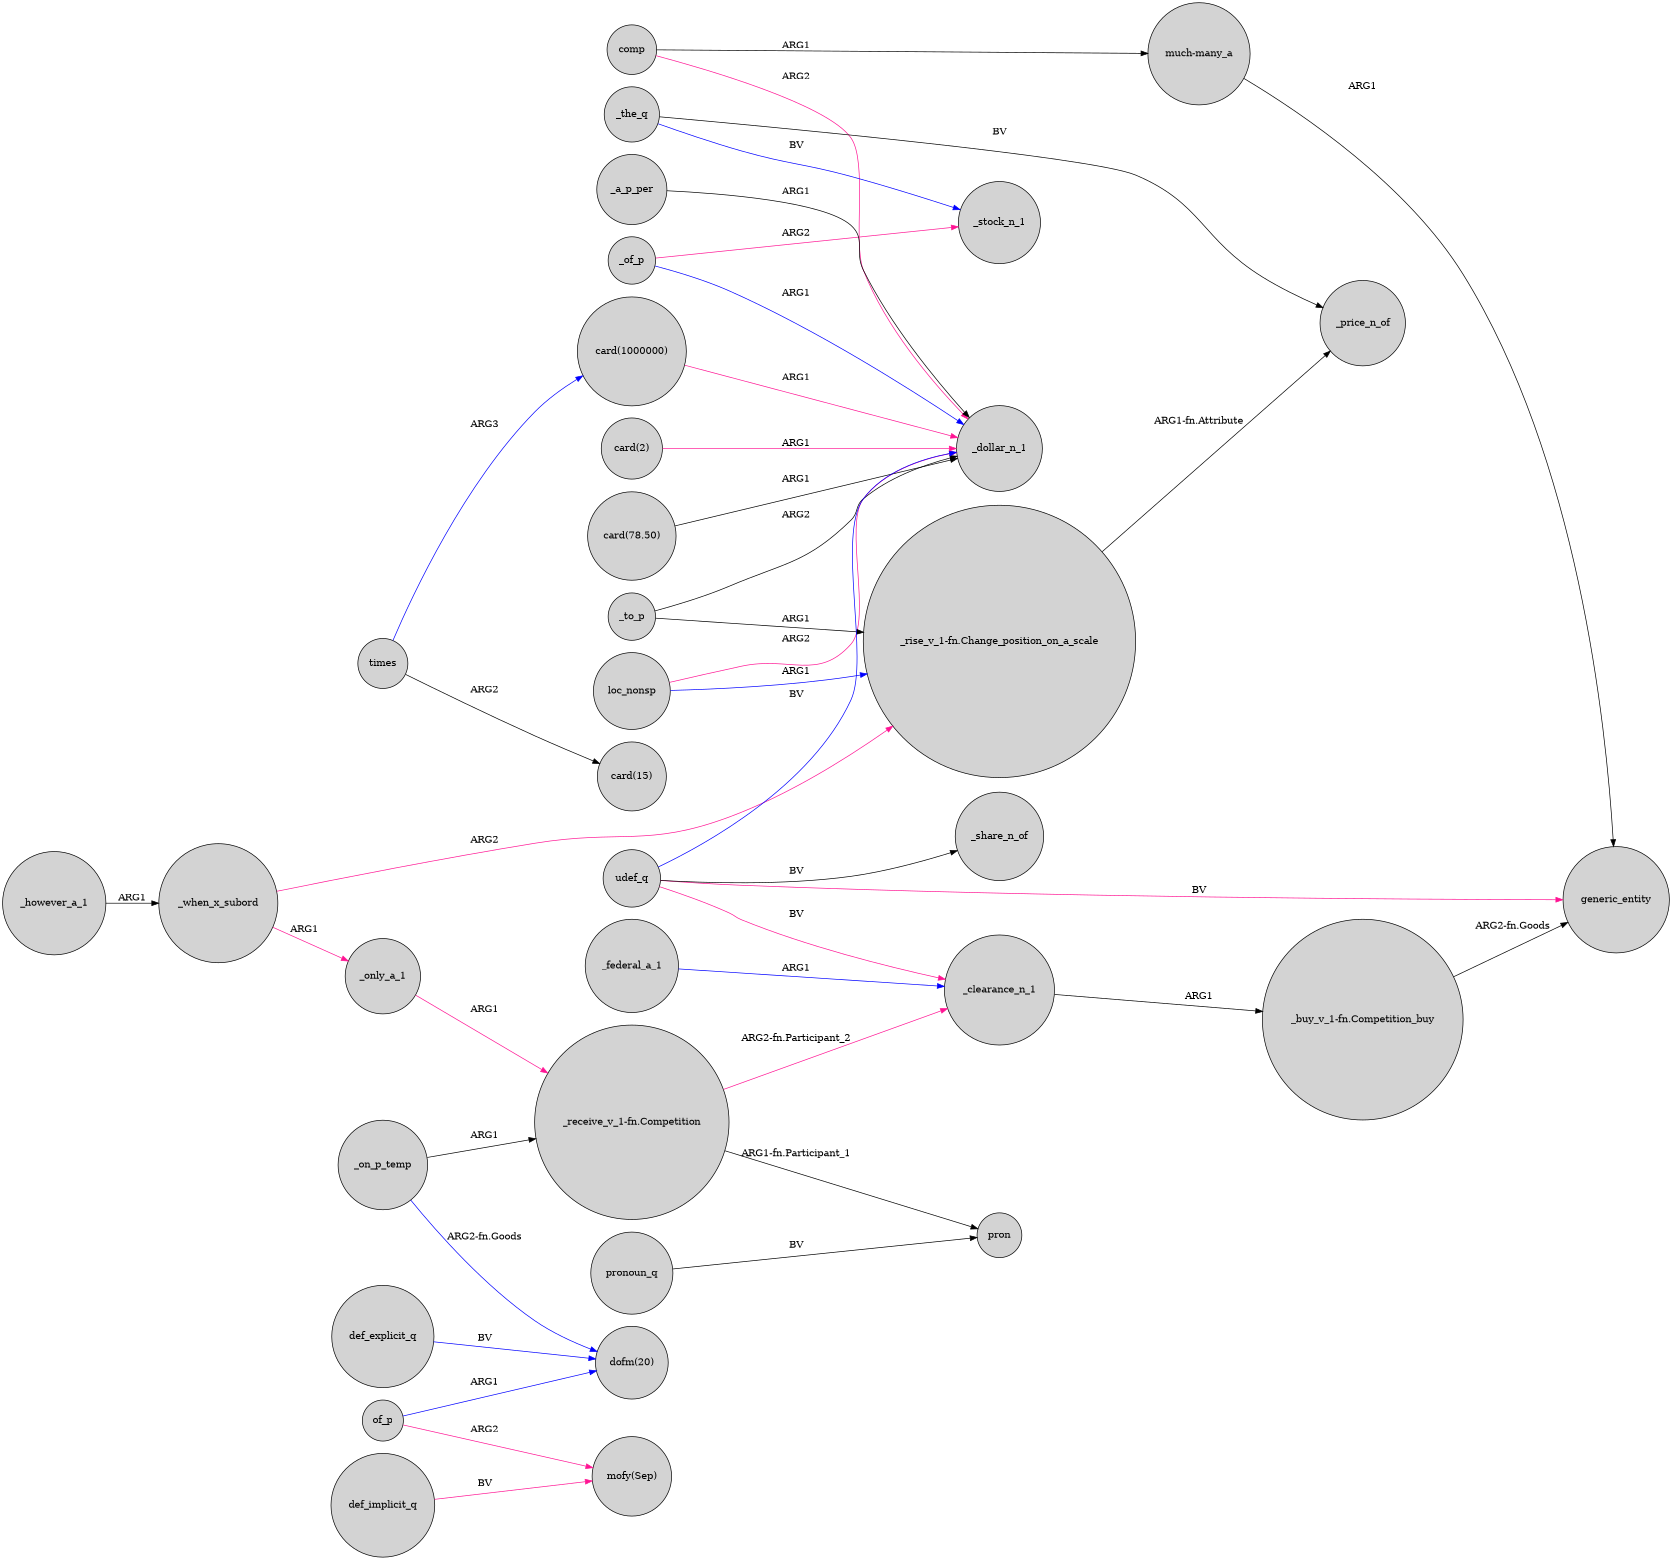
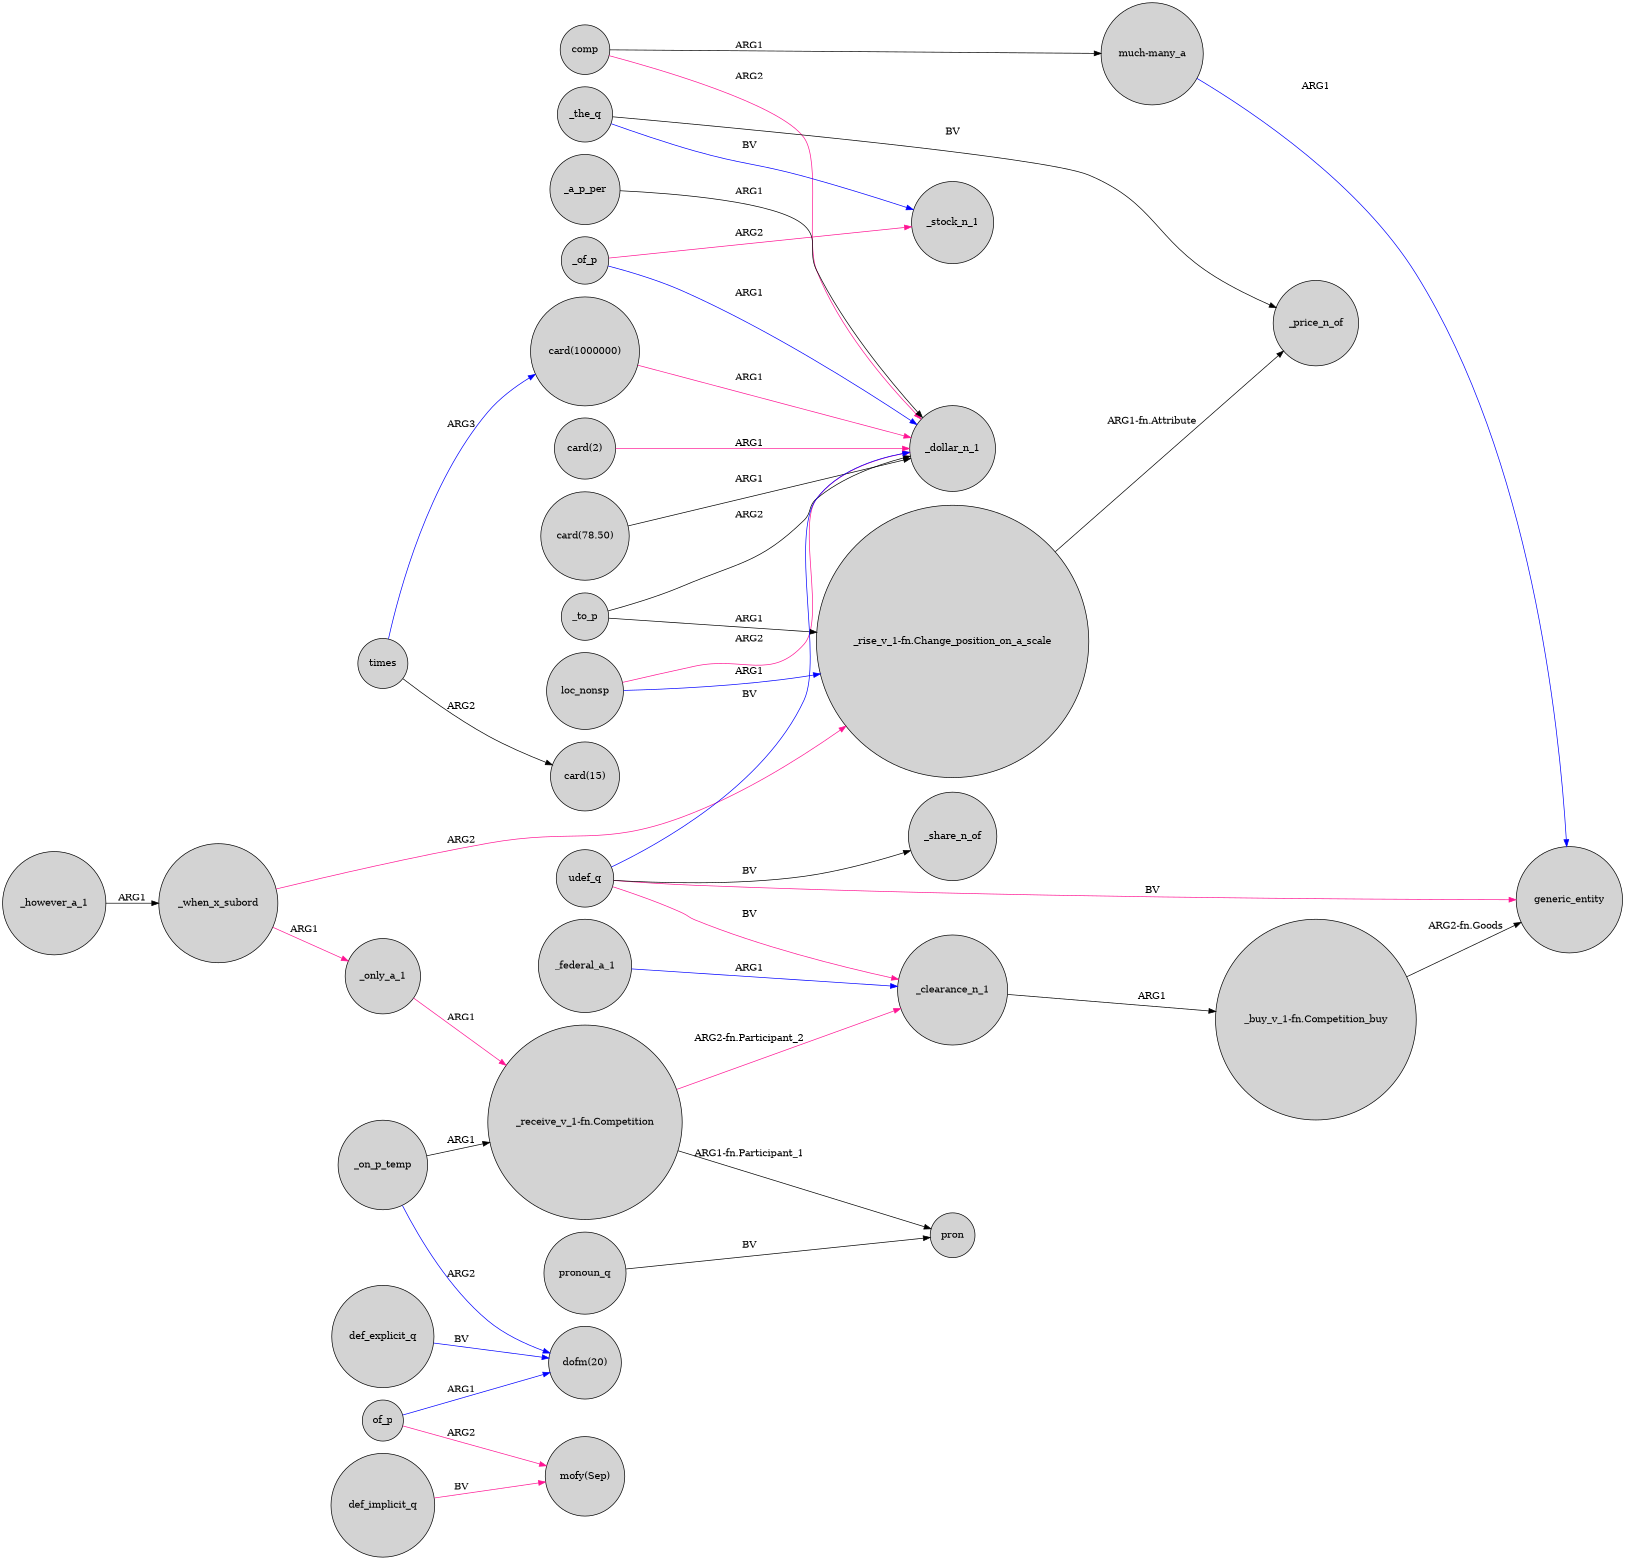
  digraph {
    rankdir=LR
    node [shape=circle style=filled]
    edge [color=black]
    _of_p
    _dollar_n_1
    _stock_n_1
    _when_x_subord
    "_rise_v_1-fn.Change_position_on_a_scale"
    _only_a_1
    _price_n_of
    "_receive_v_1-fn.Competition"
    comp
    "much-many_a"
    generic_entity
    loc_nonsp
    _however_a_1
    _clearance_n_1
    pron
    of_p
    "dofm(20)"
    "mofy(Sep)"
    _to_p
    n20 [label="_buy_v_1-fn.Competition_buy"]
    times
    "card(1000000)"
    "card(15)"
    def_implicit_q
    _federal_a_1
    _on_p_temp
    "card(78.50)"
    def_explicit_q
    udef_q
    _share_n_of
    pronoun_q
    _the_q
    _a_p_per
    "card(2)"
    _of_p -> _dollar_n_1 [color=blue label=ARG1]
    _of_p -> _stock_n_1 [color=deeppink label=ARG2]
    _when_x_subord -> "_rise_v_1-fn.Change_position_on_a_scale" [color=deeppink label=ARG2]
    _when_x_subord -> _only_a_1 [color=deeppink label=ARG1]
    "_rise_v_1-fn.Change_position_on_a_scale" -> _price_n_of [label="ARG1-fn.Attribute"]
    _only_a_1 -> "_receive_v_1-fn.Competition" [color=deeppink label=ARG1]
    "_receive_v_1-fn.Competition" -> _clearance_n_1 [color=deeppink label="ARG2-fn.Participant_2"]
    "_receive_v_1-fn.Competition" -> pron [label="ARG1-fn.Participant_1"]
    comp -> _dollar_n_1 [color=deeppink label=ARG2]
    comp -> "much-many_a" [label=ARG1]
-   "much-many_a" -> generic_entity [label=ARG1]
+   "much-many_a" -> generic_entity [color=blue label=ARG1]
    loc_nonsp -> _dollar_n_1 [color=deeppink label=ARG2]
    loc_nonsp -> "_rise_v_1-fn.Change_position_on_a_scale" [color=blue label=ARG1]
    _however_a_1 -> _when_x_subord [label=ARG1]
    _clearance_n_1 -> n20 [label=ARG1]
    of_p -> "dofm(20)" [color=blue label=ARG1]
    of_p -> "mofy(Sep)" [color=deeppink label=ARG2]
    _to_p -> _dollar_n_1 [label=ARG2]
    _to_p -> "_rise_v_1-fn.Change_position_on_a_scale" [label=ARG1]
    n20 -> generic_entity [label="ARG2-fn.Goods"]
    times -> "card(1000000)" [color=blue label=ARG3]
    times -> "card(15)" [label=ARG2]
    "card(1000000)" -> _dollar_n_1 [color=deeppink label=ARG1]
    def_implicit_q -> "mofy(Sep)" [color=deeppink label=BV]
    _federal_a_1 -> _clearance_n_1 [color=blue label=ARG1]
    _on_p_temp -> "_receive_v_1-fn.Competition" [label=ARG1]
-   _on_p_temp -> "dofm(20)" [color=blue label="ARG2-fn.Goods"]
+   _on_p_temp -> "dofm(20)" [color=blue label=ARG2]
    "card(78.50)" -> _dollar_n_1 [label=ARG1]
    def_explicit_q -> "dofm(20)" [color=blue label=BV]
    udef_q -> _dollar_n_1 [color=blue label=BV]
    udef_q -> generic_entity [color=deeppink label=BV]
    udef_q -> _clearance_n_1 [color=deeppink label=BV]
    udef_q -> _share_n_of [label=BV]
    pronoun_q -> pron [label=BV]
    _the_q -> _stock_n_1 [color=blue label=BV]
    _the_q -> _price_n_of [label=BV]
    _a_p_per -> _dollar_n_1 [label=ARG1]
    "card(2)" -> _dollar_n_1 [color=deeppink label=ARG1]
  }
